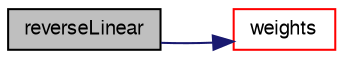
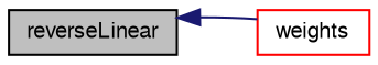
  digraph {
    rankdir=LR
    node [fontname=FreeSans fontsize=10 shape=record]
    n1 [color=black fillcolor=grey75 fontcolor=black height=0.2 label=reverseLinear style=filled width=0.4]
    n2 [color=red height=0.2 label=weights width=0.4]
-   n1 -> n2 [color=midnightblue fontname=FreeSans fontsize=10 labelfontname=FreeSans labelfontsize=10 style=solid]
+   n2 -> n1 [color=midnightblue fontname=FreeSans fontsize=10 labelfontname=FreeSans labelfontsize=10 style=solid]
  }
